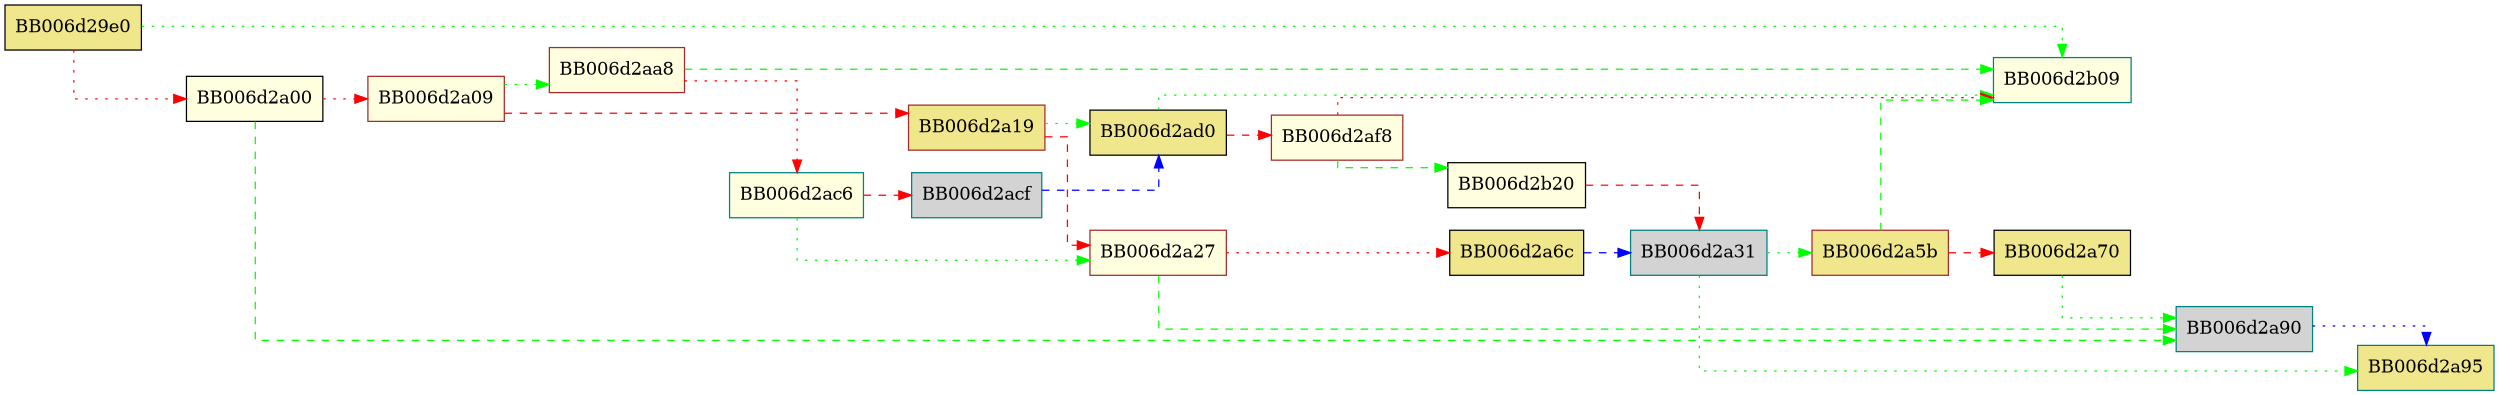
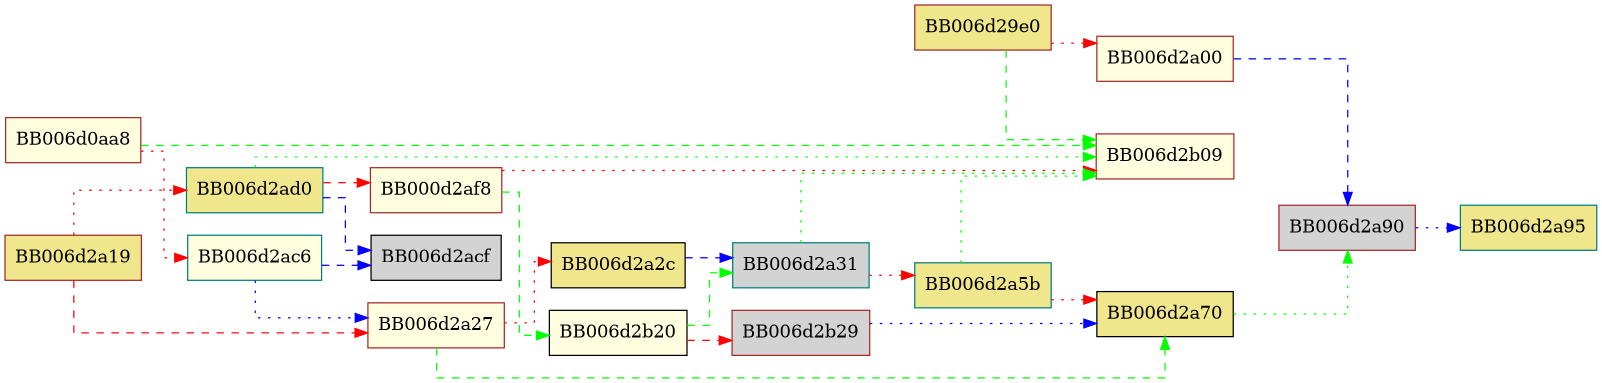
  digraph {
    rankdir=LR
    splines=ortho
    node [color=brown fillcolor=lightyellow shape=box style=filled]
    edge [color=green style=dotted]
-   BB006d29e0 [color=black fillcolor=khaki]
-   BB006d2b09 [color=teal]
-   BB006d2a00 [color=black]
-   BB006d2a90 [color=teal fillcolor=lightgrey]
-   BB006d2a09
+   BB006d29e0 [fillcolor=khaki]
+   BB006d2b09
+   BB006d2a00
+   BB006d2a90 [fillcolor=lightgrey]
    BB006d2a95 [color=teal fillcolor=khaki]
-   BB006d2aa8
+   BB006d2aa8 [label=BB006d0aa8]
    BB006d2a19 [fillcolor=khaki]
    BB006d2ac6 [color=teal]
-   BB006d2ad0 [color=black fillcolor=khaki]
+   BB006d2ad0 [color=teal fillcolor=khaki]
    BB006d2a27
-   BB006d2acf [color=teal fillcolor=lightgrey]
-   BB006d2af8
+   BB006d2acf [color=black fillcolor=lightgrey]
+   BB006d2af8 [label=BB000d2af8]
    BB006d2a70 [color=black fillcolor=khaki]
-   BB006d2a2c [color=black fillcolor=khaki label=BB006d2a6c]
+   BB006d2a2c [color=black fillcolor=khaki]
    BB006d2b20 [color=black]
    BB006d2a31 [color=teal fillcolor=lightgrey]
-   BB006d2a5b [fillcolor=khaki]
-   BB006d29e0 -> BB006d2b09
+   BB006d2a5b [color=teal fillcolor=khaki]
+   BB006d2b29 [fillcolor=lightgrey]
+   BB006d29e0 -> BB006d2b09 [style=dashed]
    BB006d29e0 -> BB006d2a00 [color=red]
-   BB006d2a00 -> BB006d2a90 [style=dashed]
-   BB006d2a00 -> BB006d2a09 [color=red]
+   BB006d2a00 -> BB006d2a90 [color=blue style=dashed]
    BB006d2a90 -> BB006d2a95 [color=blue]
-   BB006d2a09 -> BB006d2aa8
-   BB006d2a09 -> BB006d2a19 [color=red style=dashed]
    BB006d2aa8 -> BB006d2b09 [style=dashed]
    BB006d2aa8 -> BB006d2ac6 [color=red]
-   BB006d2a19 -> BB006d2ad0
+   BB006d2a19 -> BB006d2ad0 [color=red]
    BB006d2a19 -> BB006d2a27 [color=red style=dashed]
-   BB006d2ac6 -> BB006d2a27
-   BB006d2ac6 -> BB006d2acf [color=red style=dashed]
+   BB006d2ac6 -> BB006d2a27 [color=blue]
+   BB006d2ac6 -> BB006d2acf [color=blue style=dashed]
    BB006d2ad0 -> BB006d2b09
    BB006d2ad0 -> BB006d2af8 [color=red style=dashed]
-   BB006d2a27 -> BB006d2a90 [style=dashed]
+   BB006d2a27 -> BB006d2a70 [style=dashed]
    BB006d2a27 -> BB006d2a2c [color=red]
-   BB006d2acf -> BB006d2ad0 [color=blue style=dashed]
+   BB006d2ad0 -> BB006d2acf [color=blue style=dashed]
    BB006d2af8 -> BB006d2b09 [color=red]
    BB006d2af8 -> BB006d2b20 [style=dashed]
    BB006d2a70 -> BB006d2a90
    BB006d2a2c -> BB006d2a31 [color=blue style=dashed]
-   BB006d2b20 -> BB006d2a31 [color=red style=dashed]
-   BB006d2a31 -> BB006d2a95
-   BB006d2a31 -> BB006d2a5b
-   BB006d2a5b -> BB006d2b09 [style=dashed]
-   BB006d2a5b -> BB006d2a70 [color=red style=dashed]
+   BB006d2b20 -> BB006d2a31 [style=dashed]
+   BB006d2b20 -> BB006d2b29 [color=red style=dashed]
+   BB006d2a31 -> BB006d2b09
+   BB006d2a31 -> BB006d2a5b [color=red]
+   BB006d2a5b -> BB006d2b09
+   BB006d2a5b -> BB006d2a70 [color=red]
+   BB006d2b29 -> BB006d2a70 [color=blue]
  }
